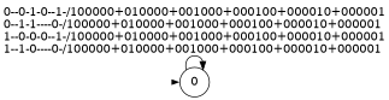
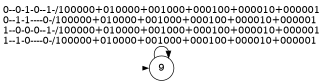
  digraph {
    nodesep=0.2
    rankdir=LR
    ranksep=0.8
    fontname="DejaVu Serif"
    node [fontname="DejaVu Serif"]
    edge [fontname="DejaVu Serif"]
    init [shape=point style=invis]
-   n2 [label=0 shape=circle]
+   n2 [label=9 shape=circle]
    init -> n2 [penwidth=0]
    n2 -> n2 [label="0--0-1-0--1-/100000+010000+001000+000100+000010+000001\l0--1-1----0-/100000+010000+001000+000100+000010+000001\l1--0-0-0--1-/100000+010000+001000+000100+000010+000001\l1--1-0----0-/100000+010000+001000+000100+000010+000001\l"]
  }
